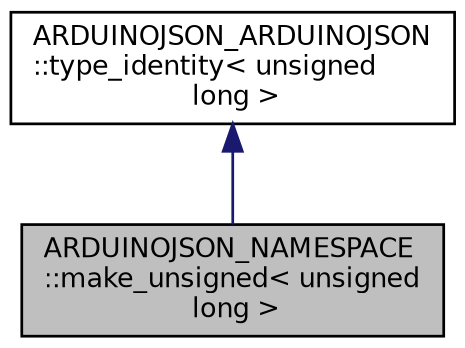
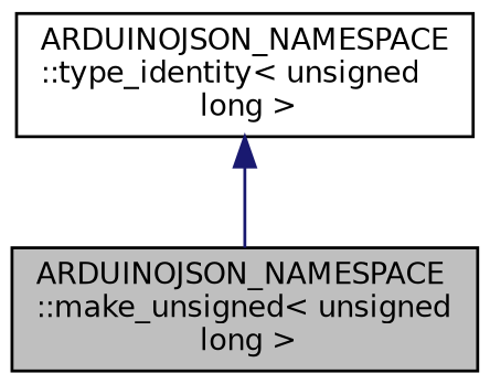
  digraph {
    fontname="DejaVu Sans"
    node [color=black fontname="DejaVu Sans" fontsize=10 shape=record style=filled]
    n1 [fillcolor=grey75 fontcolor=black height=0.2 label="ARDUINOJSON_NAMESPACE\l::make_unsigned\< unsigned\l long \>" width=0.4]
-   n2 [fillcolor=white height=0.2 label="ARDUINOJSON_ARDUINOJSON\l::type_identity\< unsigned\l long \>" width=0.4]
+   n2 [fillcolor=white height=0.2 label="ARDUINOJSON_NAMESPACE\l::type_identity\< unsigned\l long \>" width=0.4]
    n2 -> n1 [color=midnightblue dir=back fontname="DejaVu Sans" fontsize=10 labelfontname=Helvetica labelfontsize=10 style=solid]
  }
